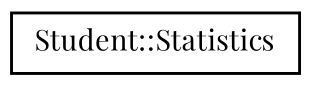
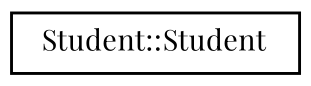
  digraph {
    rankdir=TB
    fontname="Playfair Display"
-   n1 [color=black fillcolor=white fontname="Playfair Display" fontsize=10 height=0.2 label="Student::Statistics" shape=record style=filled width=0.4]
+   n1 [color=black fillcolor=white fontname="Playfair Display" fontsize=10 height=0.2 label="Student::Student" shape=record style=filled width=0.4]
  }
